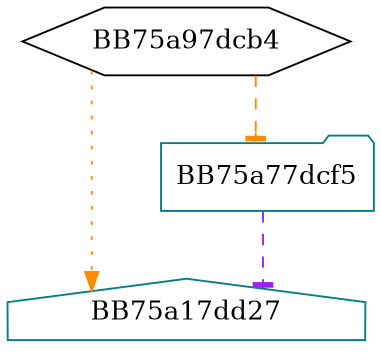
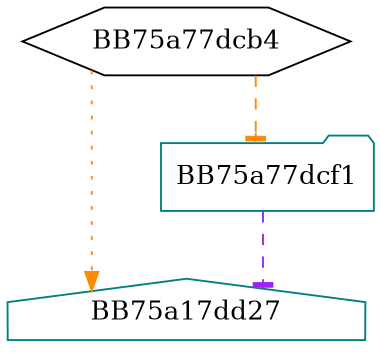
  digraph {
    splines=ortho
    node [color=teal]
    edge [arrowhead=tee color=darkorange style=dashed]
-   BB75a77dcb4 [color=black shape=hexagon label=BB75a97dcb4]
+   BB75a77dcb4 [color=black shape=hexagon]
    n2 [label=BB75a17dd27 shape=house]
-   BB75a77dcf5 [shape=folder]
+   BB75a77dcf5 [shape=folder label=BB75a77dcf1]
    BB75a77dcb4 -> n2 [arrowhead=normal style=dotted]
    BB75a77dcb4 -> BB75a77dcf5
    BB75a77dcf5 -> n2 [color=purple]
  }
